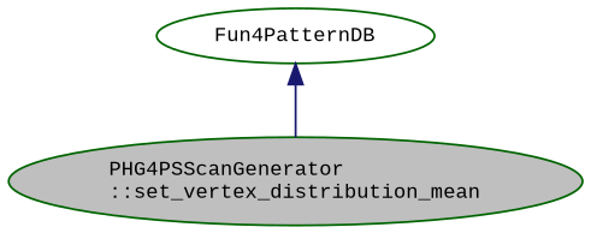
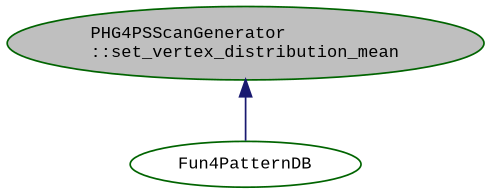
  digraph {
    rankdir=TB
    fontname="Liberation Mono"
    node [color=darkgreen fontname="Liberation Mono" fontsize=10 shape=ellipse]
    n1 [fillcolor=grey75 fontcolor=black height=0.2 label="PHG4PSScanGenerator\l::set_vertex_distribution_mean" style=filled width=0.4]
    n2 [height=0.2 label=Fun4PatternDB width=0.4]
-   n2 -> n1 [color=midnightblue dir=back fontname="Liberation Mono" fontsize=10 labelfontname=FreeSans labelfontsize=10 style=solid]
+   n1 -> n2 [color=midnightblue dir=back fontname="Liberation Mono" fontsize=10 labelfontname=FreeSans labelfontsize=10 style=solid]
  }
